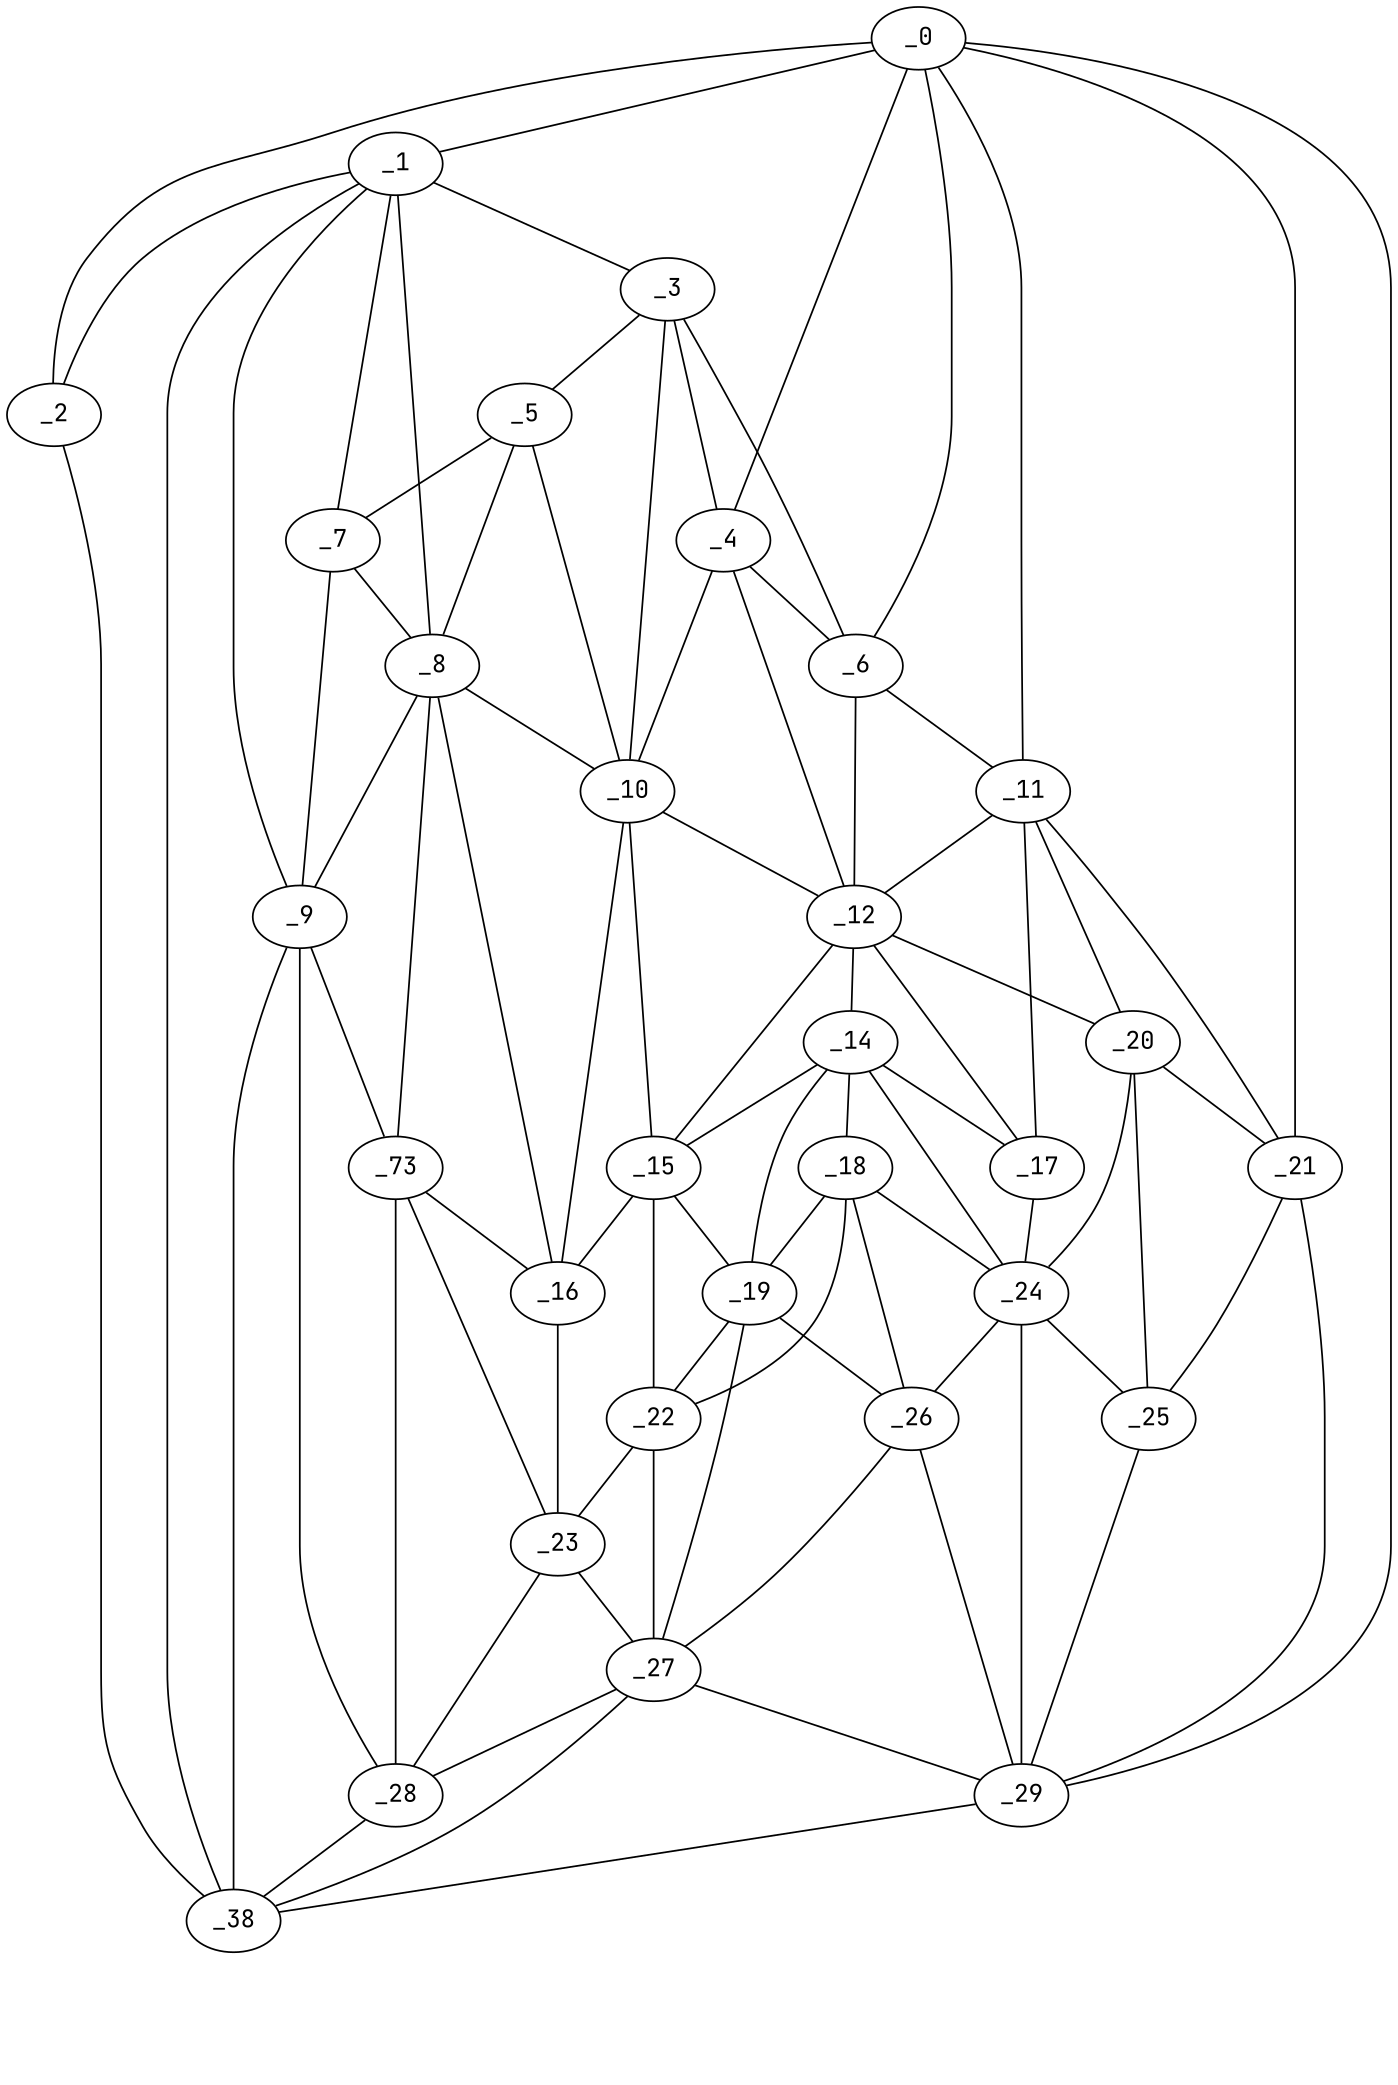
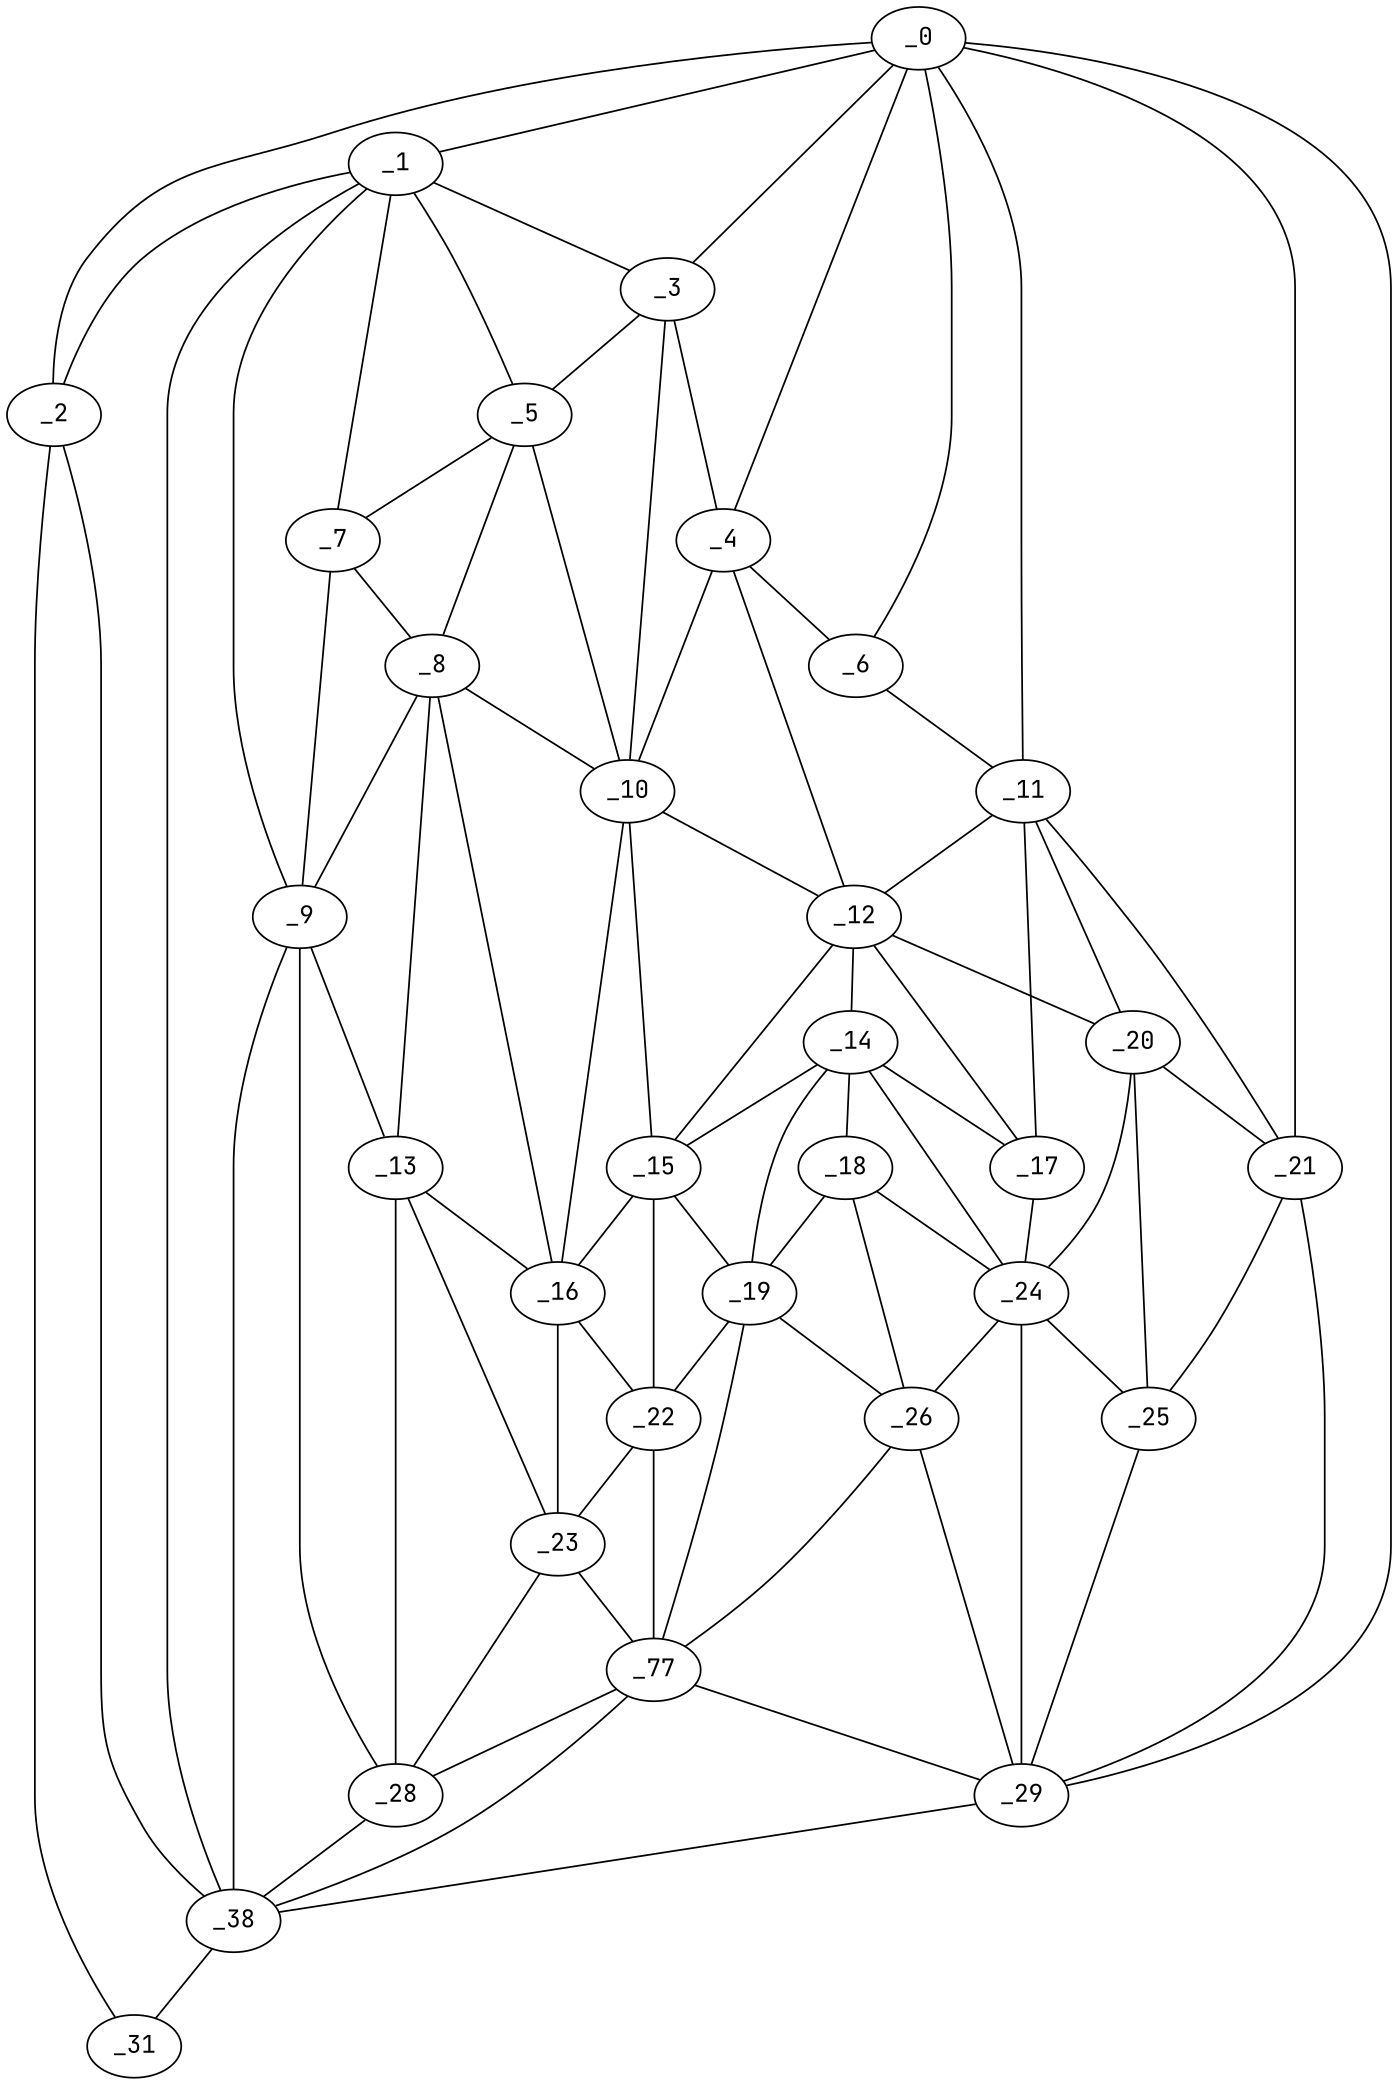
  graph {
    fontname="JetBrains Mono"
    node [fontname="JetBrains Mono" x=61 y=4]
    edge [fontname="JetBrains Mono" valence=2]
    _0 [x=31]
    _1 [x=32 y=92]
    _2 [x=32 y=123]
    _3 [x=41 y=48]
    _4 [x=42 y=34]
    _6 [x=43 y=13]
    _11 [x=55 y=14]
    _21 [x=69 y=11]
    _29 [x=89]
    _5 [x=42 y=56]
    _7 [x=43 y=61]
    _9 [x=51 y=73]
    n13 [label=_38 x=95 y=91]
+   _31 [x=97 y=123]
    _10 [x=52 y=48]
    _12 [x=55 y=28]
    _17 [x=63 y=20]
    _20 [x=68 y=15]
    _25 [x=77 y=13]
    _8 [x=51 y=60]
-   _13 [x=59 y=65 label=_73]
+   _13 [x=59 y=65]
    _28 [x=79 y=73]
    _16 [y=57]
    _15 [y=46]
    _14 [y=30]
    _24 [x=74 y=28]
    _23 [x=72 y=64]
    _22 [x=69 y=56]
    _19 [x=67 y=40]
    _18 [x=67 y=34]
-   _27 [x=78 y=50]
+   _27 [x=78 y=50 label=_77]
    _26 [x=77 y=40]
    _0 -- _1 [valence=1]
    _0 -- _2 [valence=1]
-   _6 -- _3 [valence=1]
+   _0 -- _3 [valence=1]
    _0 -- _4 [valence=1]
    _0 -- _6
    _0 -- _11 [valence=1]
    _0 -- _21 [valence=1]
    _0 -- _29 [valence=1]
    _1 -- _2
    _1 -- _3
-   _1 -- _8
+   _1 -- _5
    _1 -- _7
    _1 -- _9
    _1 -- n13
    _2 -- n13 [valence=1]
+   _2 -- _31 [valence=1]
    _3 -- _4
    _3 -- _5 [valence=1]
    _3 -- _10 [valence=1]
    _4 -- _6 [valence=1]
    _4 -- _10
    _4 -- _12 [valence=1]
    _6 -- _11 [valence=1]
-   _6 -- _12
    _11 -- _21
    _11 -- _12
    _11 -- _17
    _11 -- _20
    _21 -- _29
    _21 -- _25 [valence=1]
    _29 -- n13 [valence=1]
    _5 -- _7
    _5 -- _10
    _5 -- _8
    _7 -- _9
    _7 -- _8
    _9 -- n13 [valence=1]
    _9 -- _13 [valence=1]
    _9 -- _28
+   n13 -- _31 [valence=1]
    _10 -- _12
    _10 -- _16 [valence=1]
    _10 -- _15
    _12 -- _17
    _12 -- _20
    _12 -- _15
    _12 -- _14
    _17 -- _24
    _20 -- _21 [valence=1]
    _20 -- _25 [valence=1]
    _20 -- _24 [valence=1]
    _25 -- _29
    _8 -- _9
    _8 -- _10 [valence=1]
    _8 -- _13 [valence=1]
    _8 -- _16
    _13 -- _28
    _13 -- _16
    _13 -- _23 [valence=1]
    _28 -- n13
    _16 -- _23
-   _18 -- _22
+   _16 -- _22
    _15 -- _16 [valence=1]
    _15 -- _22
    _15 -- _19
    _14 -- _17 [valence=1]
    _14 -- _15 [valence=1]
    _14 -- _24
    _14 -- _19
    _14 -- _18
    _24 -- _29
    _24 -- _25
    _24 -- _26
    _23 -- _28 [valence=1]
    _23 -- _27
    _22 -- _23 [valence=1]
    _22 -- _27 [valence=1]
    _19 -- _22 [valence=1]
    _19 -- _27
    _19 -- _26
    _18 -- _24
    _18 -- _19 [valence=1]
    _18 -- _26 [valence=1]
    _27 -- _29 [valence=1]
    _27 -- n13 [valence=1]
    _27 -- _28
    _26 -- _29
    _26 -- _27
  }
